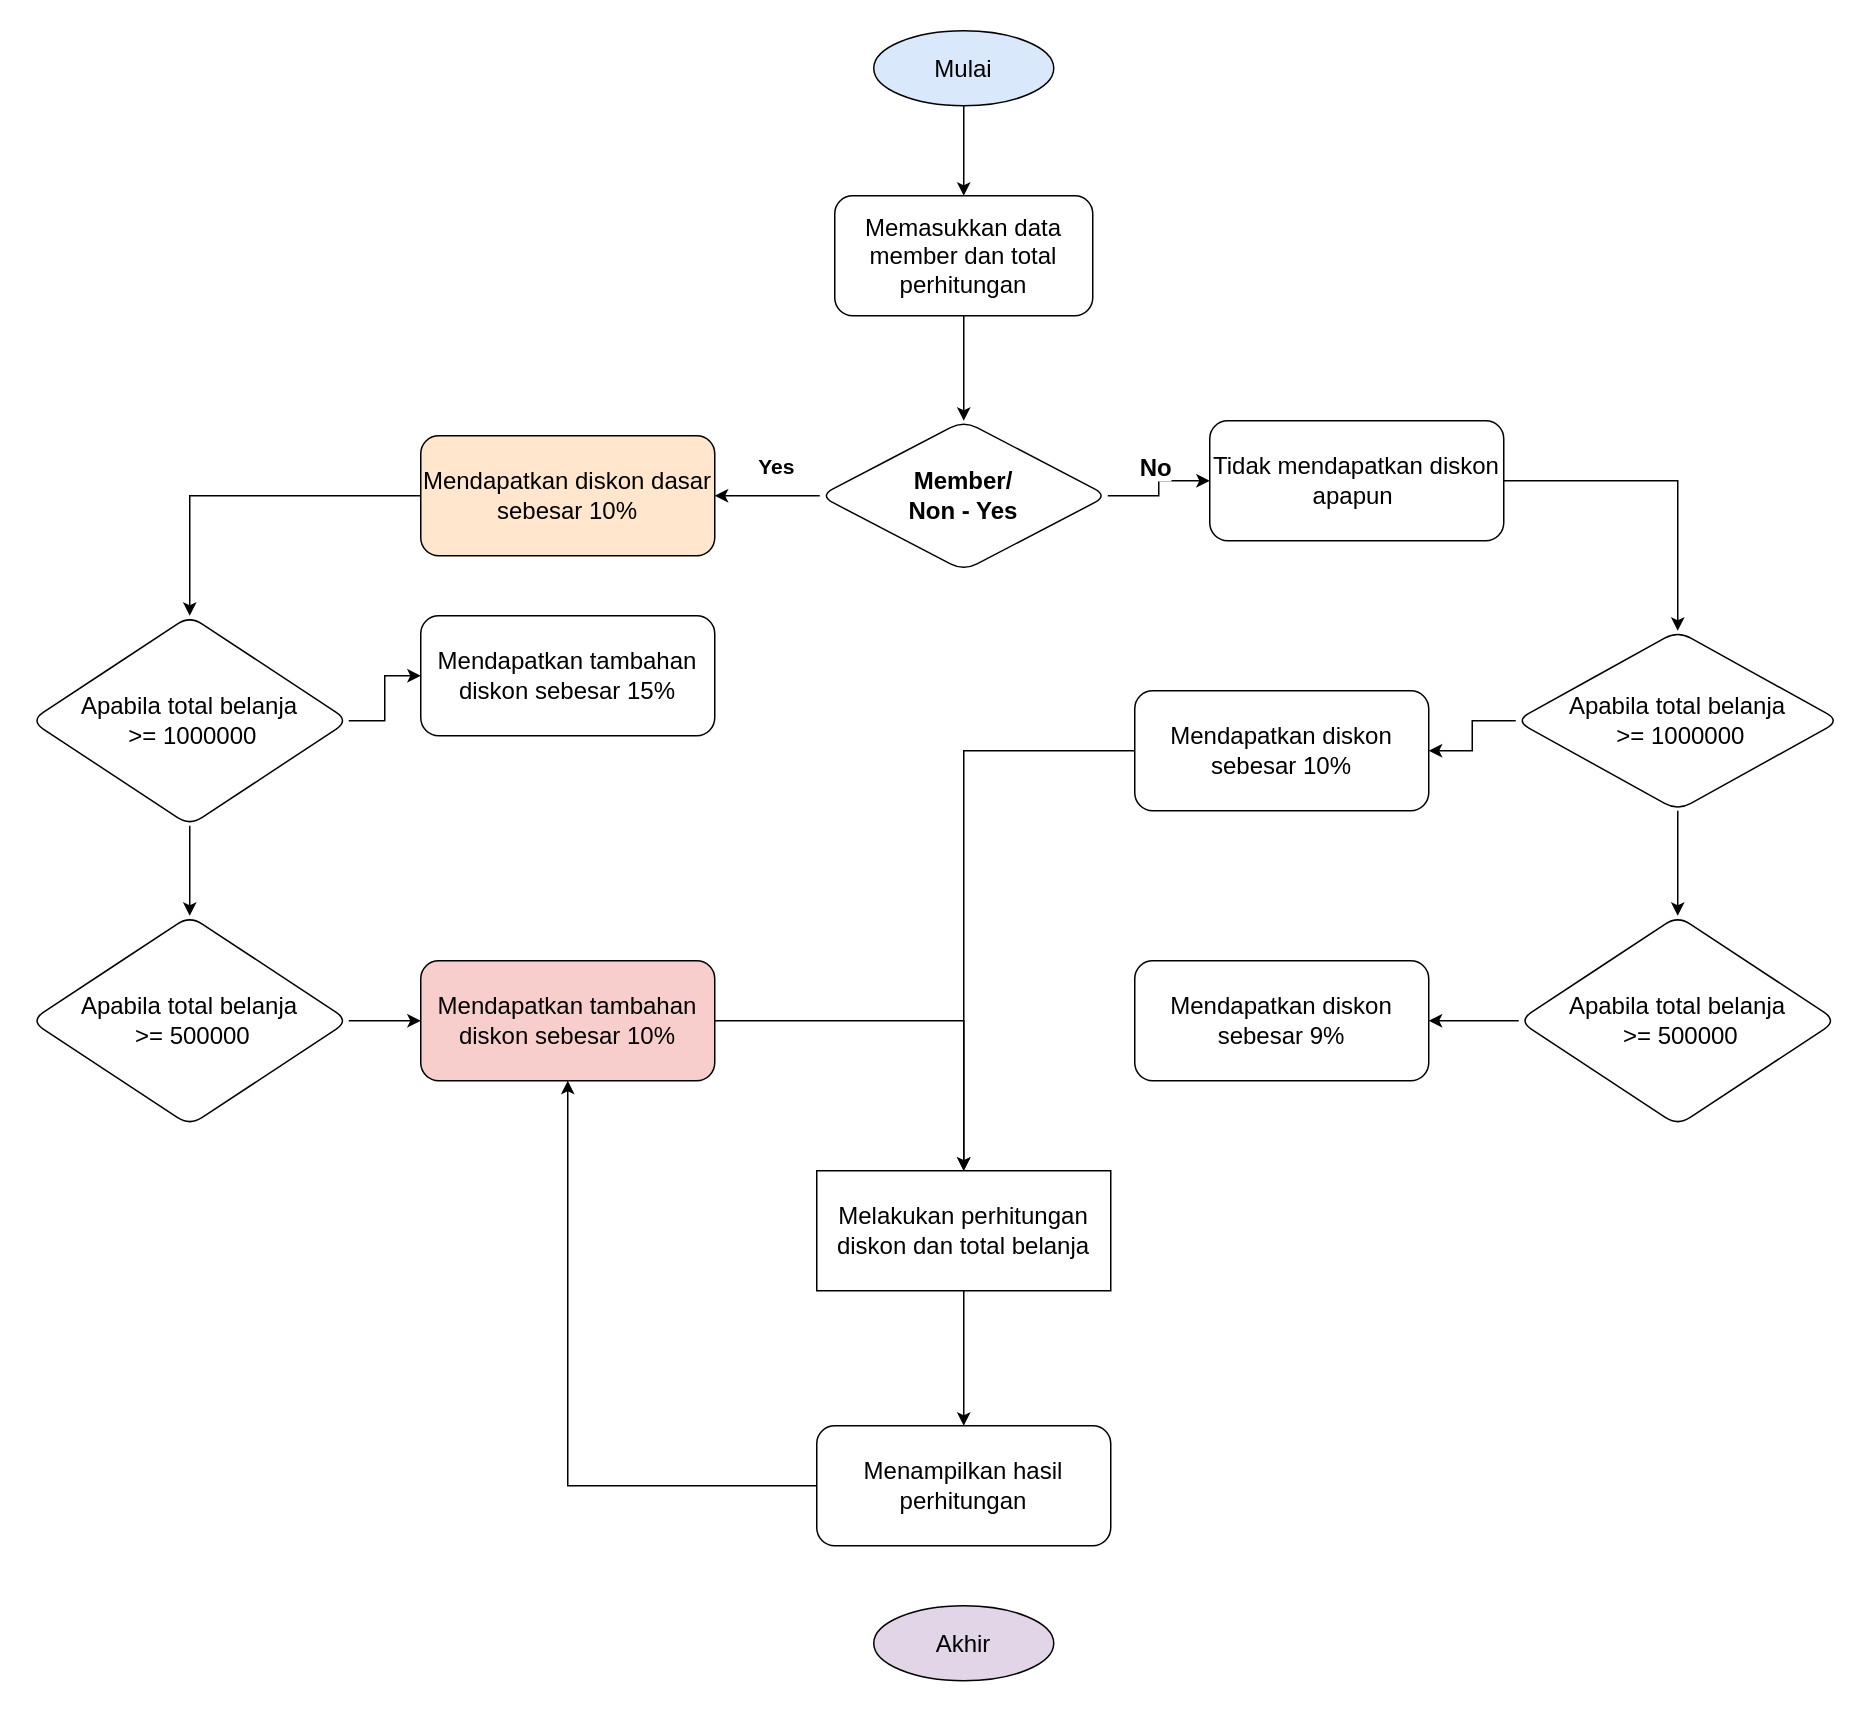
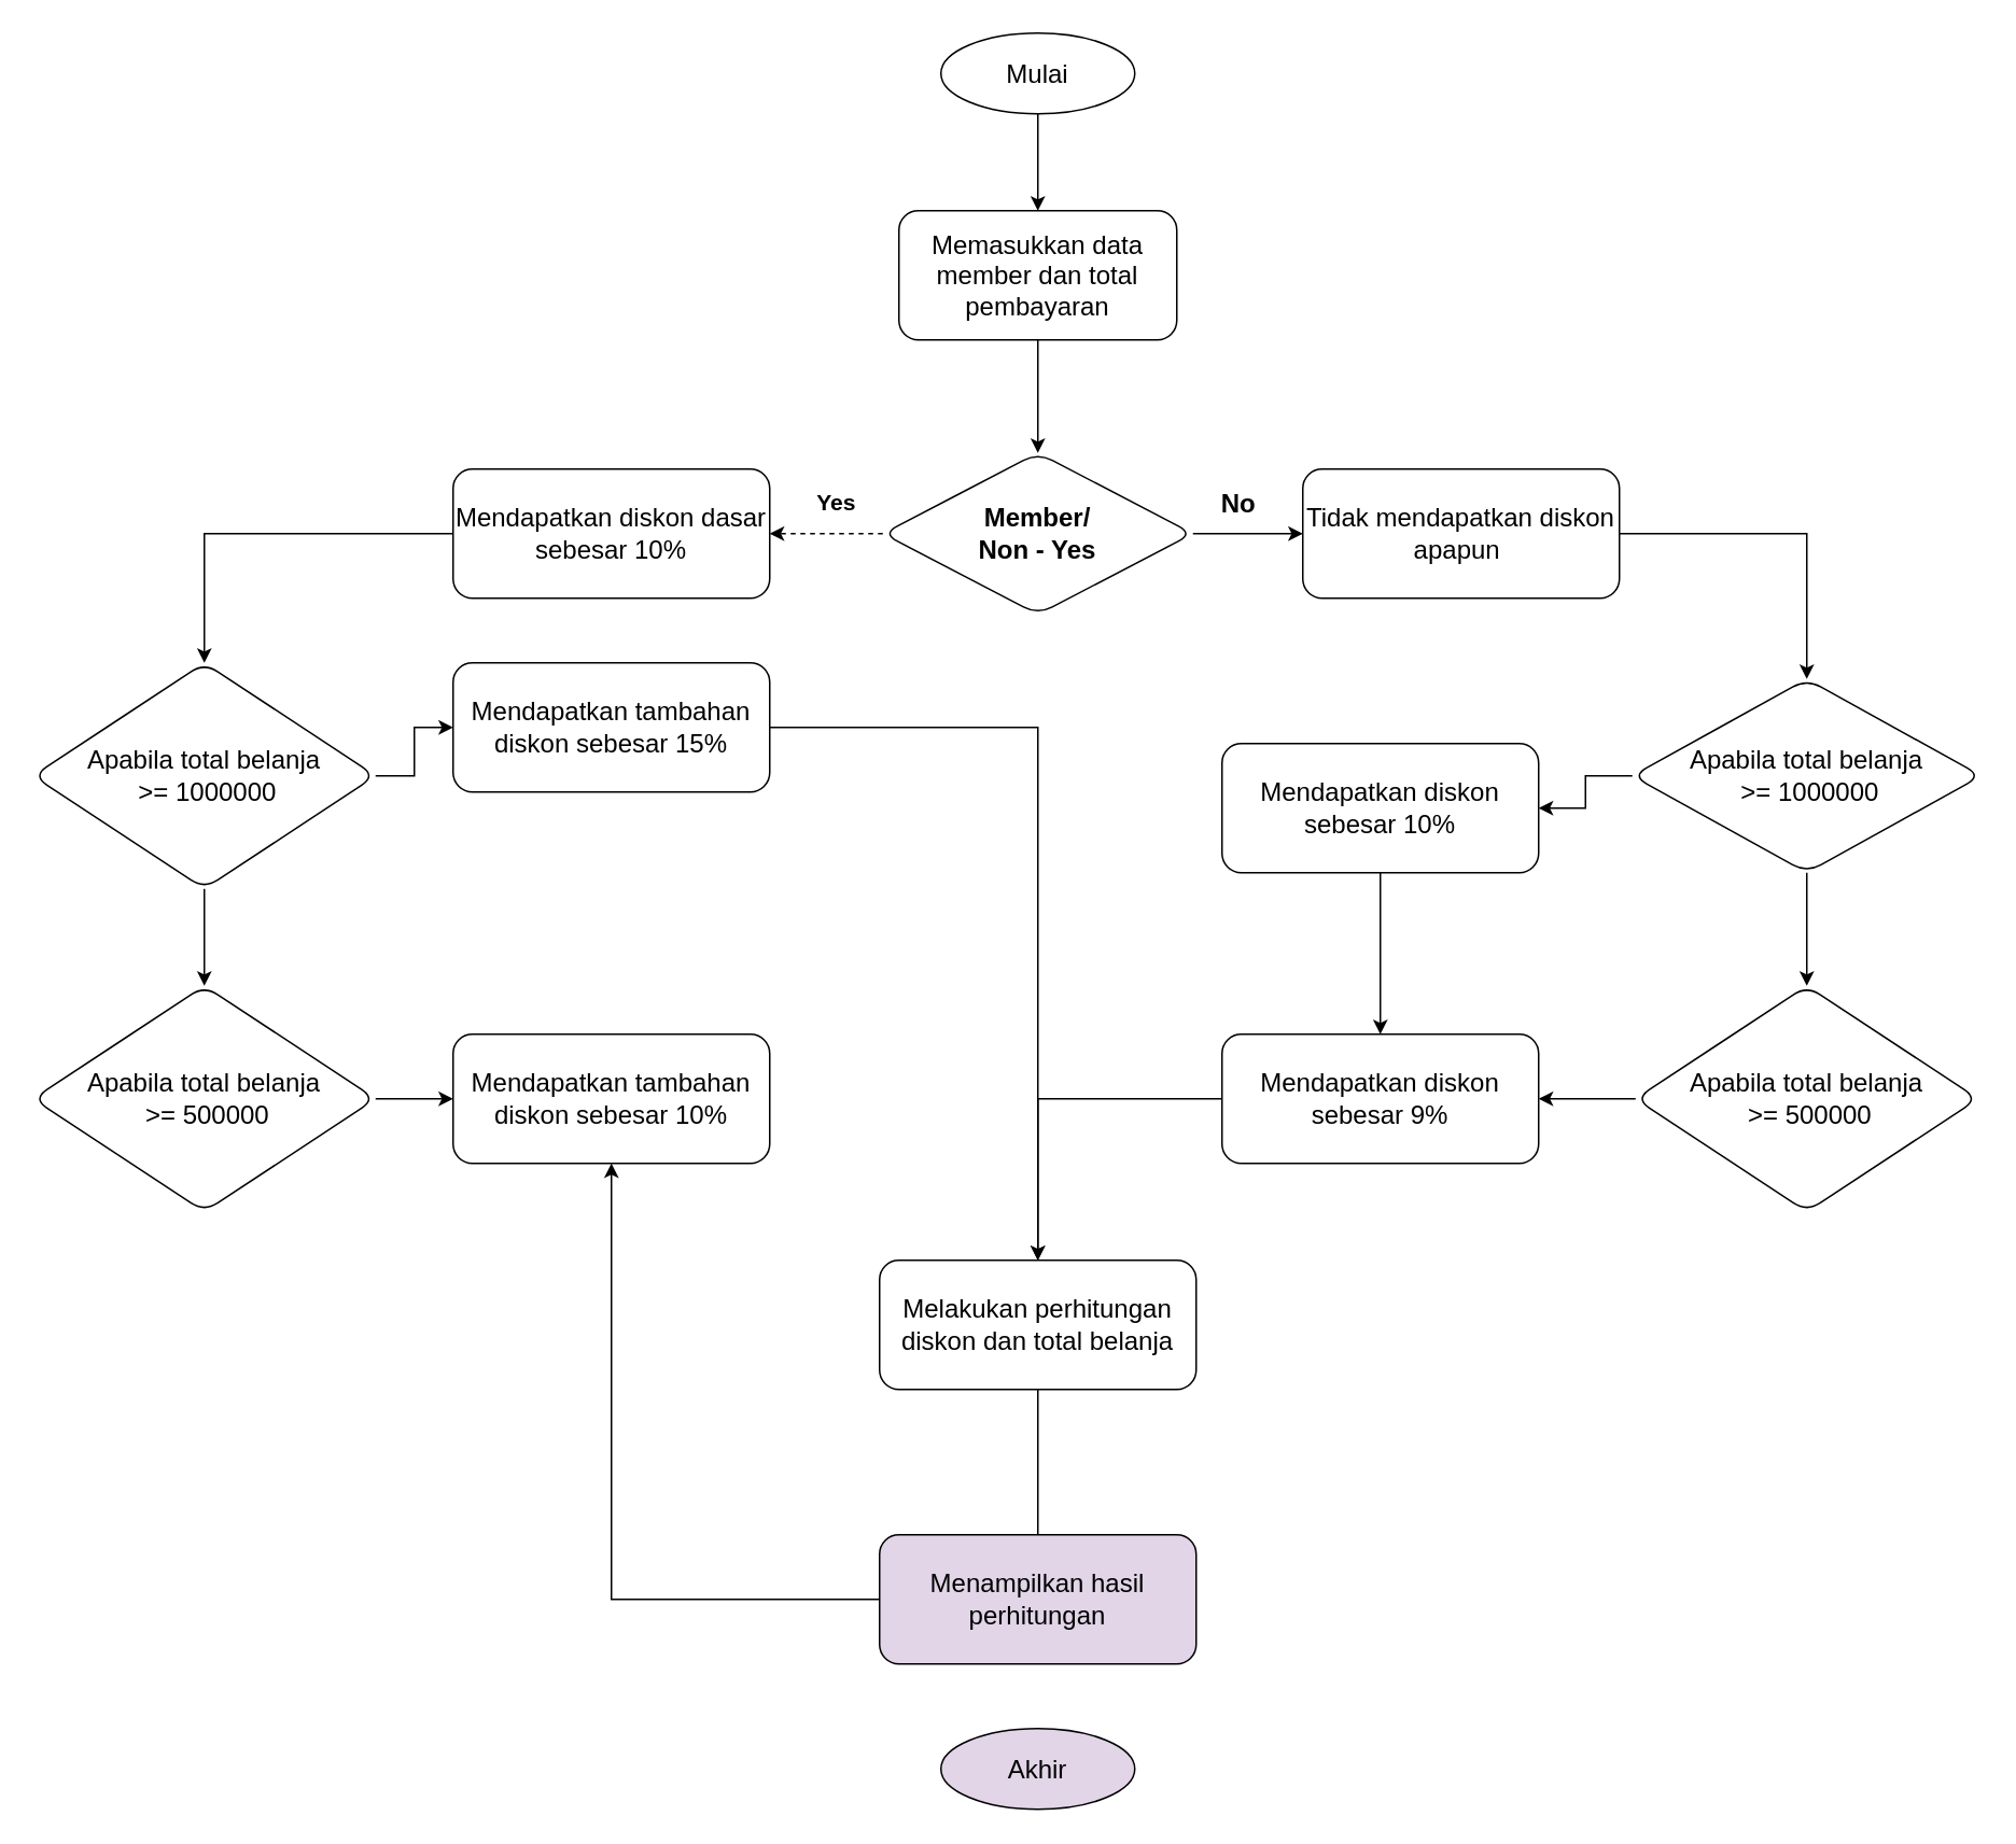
  <mxCell id="0" />
  <mxCell id="1" parent="0" />
  <mxCell id="2" value="" style="edgeStyle=orthogonalEdgeStyle;rounded=0;orthogonalLoop=1;jettySize=auto;html=1;" edge="1" parent="1" source="3" target="5"><mxGeometry relative="1" as="geometry" /></mxCell>
- <mxCell id="3" value="Mulai" style="ellipse;whiteSpace=wrap;html=1;fontSize=16;fillColor=#dae8fc;" vertex="1" parent="1"><mxGeometry x="582" y="20" width="120" height="50" as="geometry" /></mxCell>
+ <mxCell id="3" value="Mulai" style="ellipse;whiteSpace=wrap;html=1;fontSize=16;" vertex="1" parent="1"><mxGeometry x="582" y="20" width="120" height="50" as="geometry" /></mxCell>
  <mxCell id="4" value="" style="edgeStyle=orthogonalEdgeStyle;rounded=0;orthogonalLoop=1;jettySize=auto;html=1;" edge="1" parent="1" source="5" target="10"><mxGeometry relative="1" as="geometry" /></mxCell>
- <mxCell id="5" value="Memasukkan data member dan total perhitungan" style="rounded=1;whiteSpace=wrap;html=1;fontSize=16;" vertex="1" parent="1"><mxGeometry x="556" y="130" width="172" height="80" as="geometry" /></mxCell>
+ <mxCell id="5" value="Memasukkan data member dan total pembayaran" style="rounded=1;whiteSpace=wrap;html=1;fontSize=16;" vertex="1" parent="1"><mxGeometry x="556" y="130" width="172" height="80" as="geometry" /></mxCell>
  <mxCell id="6" value="" style="edgeStyle=orthogonalEdgeStyle;rounded=0;orthogonalLoop=1;jettySize=auto;html=1;exitX=1;exitY=0.5;exitDx=0;exitDy=0;entryX=0;entryY=0.5;entryDx=0;entryDy=0;" edge="1" parent="1" source="10" target="21"><mxGeometry relative="1" as="geometry"><mxPoint x="826" y="330" as="targetPoint" /></mxGeometry></mxCell>
  <mxCell id="7" value="No" style="edgeLabel;html=1;align=center;verticalAlign=middle;resizable=0;points=[];fontSize=16;fontStyle=1" vertex="1" connectable="0" parent="6"><mxGeometry x="-0.216" y="-3" relative="1" as="geometry"><mxPoint y="-23" as="offset" /></mxGeometry></mxCell>
- <mxCell id="8" value="" style="edgeStyle=orthogonalEdgeStyle;rounded=0;orthogonalLoop=1;jettySize=auto;html=1;entryX=1;entryY=0.5;entryDx=0;entryDy=0;" edge="1" parent="1" source="10" target="23"><mxGeometry relative="1" as="geometry"><mxPoint x="642" y="440" as="targetPoint" /></mxGeometry></mxCell>
+ <mxCell id="8" value="" style="edgeStyle=orthogonalEdgeStyle;rounded=0;orthogonalLoop=1;jettySize=auto;html=1;entryX=1;entryY=0.5;entryDx=0;entryDy=0;dashed=1;" edge="1" parent="1" source="10" target="23"><mxGeometry relative="1" as="geometry"><mxPoint x="642" y="440" as="targetPoint" /></mxGeometry></mxCell>
  <mxCell id="9" value="Yes" style="edgeLabel;html=1;align=center;verticalAlign=middle;resizable=0;points=[];fontSize=14;fontStyle=1" vertex="1" connectable="0" parent="8"><mxGeometry x="-0.178" y="-4" relative="1" as="geometry"><mxPoint x="-1" y="-16" as="offset" /></mxGeometry></mxCell>
  <mxCell id="10" value="&lt;b&gt;Member/&lt;/b&gt;&lt;div&gt;&lt;b&gt;Non - Yes&lt;/b&gt;&lt;/div&gt;" style="rhombus;whiteSpace=wrap;html=1;fontSize=16;rounded=1;align=center;" vertex="1" parent="1"><mxGeometry x="546" y="280" width="192" height="100" as="geometry" /></mxCell>
  <mxCell id="11" value="" style="edgeStyle=orthogonalEdgeStyle;rounded=0;orthogonalLoop=1;jettySize=auto;html=1;" edge="1" parent="1" source="13" target="15"><mxGeometry relative="1" as="geometry" /></mxCell>
  <mxCell id="12" value="" style="edgeStyle=orthogonalEdgeStyle;rounded=0;orthogonalLoop=1;jettySize=auto;html=1;" edge="1" parent="1" source="13" target="17"><mxGeometry relative="1" as="geometry" /></mxCell>
  <mxCell id="13" value="Apabila total belanja&lt;div&gt;&amp;nbsp;&amp;gt;=&lt;span style=&quot;background-color: initial;&quot;&gt;&amp;nbsp;1000000&lt;/span&gt;&lt;/div&gt;" style="rhombus;whiteSpace=wrap;html=1;fontSize=16;rounded=1;" vertex="1" parent="1"><mxGeometry x="20" y="410" width="212" height="140" as="geometry" /></mxCell>
  <mxCell id="14" value="" style="edgeStyle=orthogonalEdgeStyle;rounded=0;orthogonalLoop=1;jettySize=auto;html=1;" edge="1" parent="1" source="15" target="19"><mxGeometry relative="1" as="geometry" /></mxCell>
  <mxCell id="15" value="Apabila total belanja&lt;div&gt;&amp;nbsp;&amp;gt;=&lt;span style=&quot;background-color: initial;&quot;&gt;&amp;nbsp;500000&lt;/span&gt;&lt;/div&gt;" style="rhombus;whiteSpace=wrap;html=1;fontSize=16;rounded=1;" vertex="1" parent="1"><mxGeometry x="20" y="610" width="212" height="140" as="geometry" /></mxCell>
+ <mxCell id="16" style="edgeStyle=orthogonalEdgeStyle;rounded=0;orthogonalLoop=1;jettySize=auto;html=1;" edge="1" parent="1" source="17" target="30"><mxGeometry relative="1" as="geometry" /></mxCell>
  <mxCell id="17" value="Mendapatkan tambahan diskon sebesar 15%" style="whiteSpace=wrap;html=1;fontSize=16;rounded=1;" vertex="1" parent="1"><mxGeometry x="280" y="410" width="196" height="80" as="geometry" /></mxCell>
- <mxCell id="18" style="edgeStyle=orthogonalEdgeStyle;rounded=0;orthogonalLoop=1;jettySize=auto;html=1;entryX=0.5;entryY=0;entryDx=0;entryDy=0;" edge="1" parent="1" source="19" target="30"><mxGeometry relative="1" as="geometry" /></mxCell>
- <mxCell id="19" value="Mendapatkan tambahan diskon sebesar 10%" style="whiteSpace=wrap;html=1;fontSize=16;rounded=1;fillColor=#f8cecc;" vertex="1" parent="1"><mxGeometry x="280" y="640" width="196" height="80" as="geometry" /></mxCell>
+ <mxCell id="19" value="Mendapatkan tambahan diskon sebesar 10%" style="whiteSpace=wrap;html=1;fontSize=16;rounded=1;" vertex="1" parent="1"><mxGeometry x="280" y="640" width="196" height="80" as="geometry" /></mxCell>
  <mxCell id="20" value="" style="edgeStyle=orthogonalEdgeStyle;rounded=0;orthogonalLoop=1;jettySize=auto;html=1;exitX=1;exitY=0.5;exitDx=0;exitDy=0;" edge="1" parent="1" source="21" target="26"><mxGeometry relative="1" as="geometry"><mxPoint x="1092" y="370" as="sourcePoint" /></mxGeometry></mxCell>
- <mxCell id="21" value="Tidak mendapatkan diskon apapun&amp;nbsp;" style="whiteSpace=wrap;html=1;fontSize=16;rounded=1;" vertex="1" parent="1"><mxGeometry x="806" y="280" width="196" height="80" as="geometry" /></mxCell>
+ <mxCell id="21" value="Tidak mendapatkan diskon apapun&amp;nbsp;" style="whiteSpace=wrap;html=1;fontSize=16;rounded=1;" vertex="1" parent="1"><mxGeometry x="806" y="290" width="196" height="80" as="geometry" /></mxCell>
  <mxCell id="22" value="" style="edgeStyle=orthogonalEdgeStyle;rounded=0;orthogonalLoop=1;jettySize=auto;html=1;" edge="1" parent="1" source="23" target="13"><mxGeometry relative="1" as="geometry" /></mxCell>
- <mxCell id="23" value="Mendapatkan diskon dasar sebesar 10%" style="whiteSpace=wrap;html=1;fontSize=16;rounded=1;fillColor=#ffe6cc;" vertex="1" parent="1"><mxGeometry x="280" y="290" width="196" height="80" as="geometry" /></mxCell>
+ <mxCell id="23" value="Mendapatkan diskon dasar sebesar 10%" style="whiteSpace=wrap;html=1;fontSize=16;rounded=1;" vertex="1" parent="1"><mxGeometry x="280" y="290" width="196" height="80" as="geometry" /></mxCell>
  <mxCell id="24" value="" style="edgeStyle=orthogonalEdgeStyle;rounded=0;orthogonalLoop=1;jettySize=auto;html=1;" edge="1" parent="1" source="26" target="28"><mxGeometry relative="1" as="geometry" /></mxCell>
  <mxCell id="25" value="" style="edgeStyle=orthogonalEdgeStyle;rounded=0;orthogonalLoop=1;jettySize=auto;html=1;" edge="1" parent="1" source="26" target="35"><mxGeometry relative="1" as="geometry" /></mxCell>
  <mxCell id="26" value="Apabila total belanja&lt;div&gt;&amp;nbsp;&amp;gt;=&lt;span style=&quot;background-color: initial;&quot;&gt;&amp;nbsp;1000000&lt;/span&gt;&lt;/div&gt;" style="rhombus;whiteSpace=wrap;html=1;fontSize=16;rounded=1;" vertex="1" parent="1"><mxGeometry x="1010" y="420" width="216" height="120" as="geometry" /></mxCell>
  <mxCell id="27" value="" style="edgeStyle=orthogonalEdgeStyle;rounded=0;orthogonalLoop=1;jettySize=auto;html=1;" edge="1" parent="1" source="28" target="37"><mxGeometry relative="1" as="geometry" /></mxCell>
  <mxCell id="28" value="Apabila total belanja&lt;div&gt;&amp;nbsp;&amp;gt;=&lt;span style=&quot;background-color: initial;&quot;&gt;&amp;nbsp;500000&lt;/span&gt;&lt;/div&gt;" style="rhombus;whiteSpace=wrap;html=1;fontSize=16;rounded=1;" vertex="1" parent="1"><mxGeometry x="1012" y="610" width="212" height="140" as="geometry" /></mxCell>
- <mxCell id="29" value="" style="edgeStyle=orthogonalEdgeStyle;rounded=0;orthogonalLoop=1;jettySize=auto;html=1;entryX=0.5;entryY=0;entryDx=0;entryDy=0;" edge="1" parent="1" source="30" target="32"><mxGeometry relative="1" as="geometry"><mxPoint x="642" y="950" as="targetPoint" /></mxGeometry></mxCell>
- <mxCell id="30" value="Melakukan perhitungan diskon dan total belanja" style="whiteSpace=wrap;html=1;fontSize=16;rounded=0;" vertex="1" parent="1"><mxGeometry x="544" y="780" width="196" height="80" as="geometry" /></mxCell>
+ <mxCell id="29" value="" style="edgeStyle=orthogonalEdgeStyle;rounded=0;orthogonalLoop=1;jettySize=auto;html=1;entryX=0.5;entryY=0;entryDx=0;entryDy=0;endArrow=none;" edge="1" parent="1" source="30" target="32"><mxGeometry relative="1" as="geometry"><mxPoint x="642" y="950" as="targetPoint" /></mxGeometry></mxCell>
+ <mxCell id="30" value="Melakukan perhitungan diskon dan total belanja" style="whiteSpace=wrap;html=1;fontSize=16;rounded=1;" vertex="1" parent="1"><mxGeometry x="544" y="780" width="196" height="80" as="geometry" /></mxCell>
  <mxCell id="31" value="" style="edgeStyle=orthogonalEdgeStyle;rounded=0;orthogonalLoop=1;jettySize=auto;html=1;" edge="1" parent="1" source="32" target="19"><mxGeometry relative="1" as="geometry" /></mxCell>
- <mxCell id="32" value="Menampilkan hasil perhitungan" style="whiteSpace=wrap;html=1;fontSize=16;rounded=1;" vertex="1" parent="1"><mxGeometry x="544" y="950" width="196" height="80" as="geometry" /></mxCell>
+ <mxCell id="32" value="Menampilkan hasil perhitungan" style="whiteSpace=wrap;html=1;fontSize=16;rounded=1;fillColor=#e1d5e7;" vertex="1" parent="1"><mxGeometry x="544" y="950" width="196" height="80" as="geometry" /></mxCell>
  <mxCell id="33" value="Akhir" style="ellipse;whiteSpace=wrap;html=1;fontSize=16;fillColor=#e1d5e7;" vertex="1" parent="1"><mxGeometry x="582" y="1070" width="120" height="50" as="geometry" /></mxCell>
- <mxCell id="34" style="edgeStyle=orthogonalEdgeStyle;rounded=0;orthogonalLoop=1;jettySize=auto;html=1;" edge="1" parent="1" source="35" target="30"><mxGeometry relative="1" as="geometry" /></mxCell>
+ <mxCell id="34" style="edgeStyle=orthogonalEdgeStyle;rounded=0;orthogonalLoop=1;jettySize=auto;html=1;" edge="1" parent="1" source="35" target="37"><mxGeometry relative="1" as="geometry" /></mxCell>
  <mxCell id="35" value="Mendapatkan diskon sebesar 10&lt;span style=&quot;background-color: initial;&quot;&gt;%&lt;/span&gt;" style="whiteSpace=wrap;html=1;fontSize=16;rounded=1;" vertex="1" parent="1"><mxGeometry x="756" y="460" width="196" height="80" as="geometry" /></mxCell>
+ <mxCell id="36" style="edgeStyle=orthogonalEdgeStyle;rounded=0;orthogonalLoop=1;jettySize=auto;html=1;entryX=0.5;entryY=0;entryDx=0;entryDy=0;" edge="1" parent="1" source="37" target="30"><mxGeometry relative="1" as="geometry" /></mxCell>
  <mxCell id="37" value="Mendapatkan diskon sebesar 9%" style="whiteSpace=wrap;html=1;fontSize=16;rounded=1;" vertex="1" parent="1"><mxGeometry x="756" y="640" width="196" height="80" as="geometry" /></mxCell>
